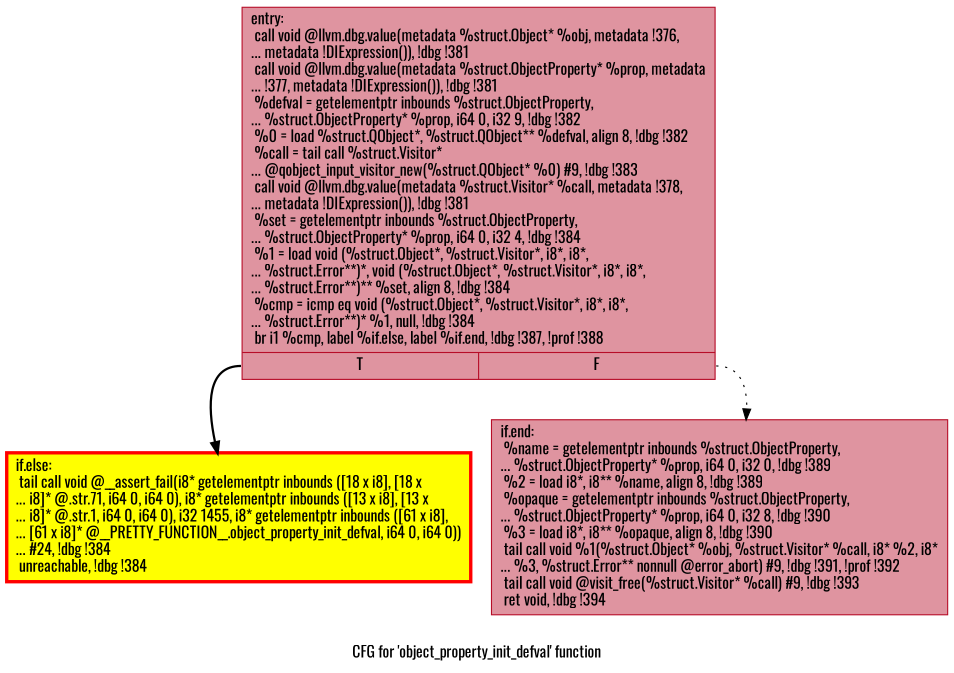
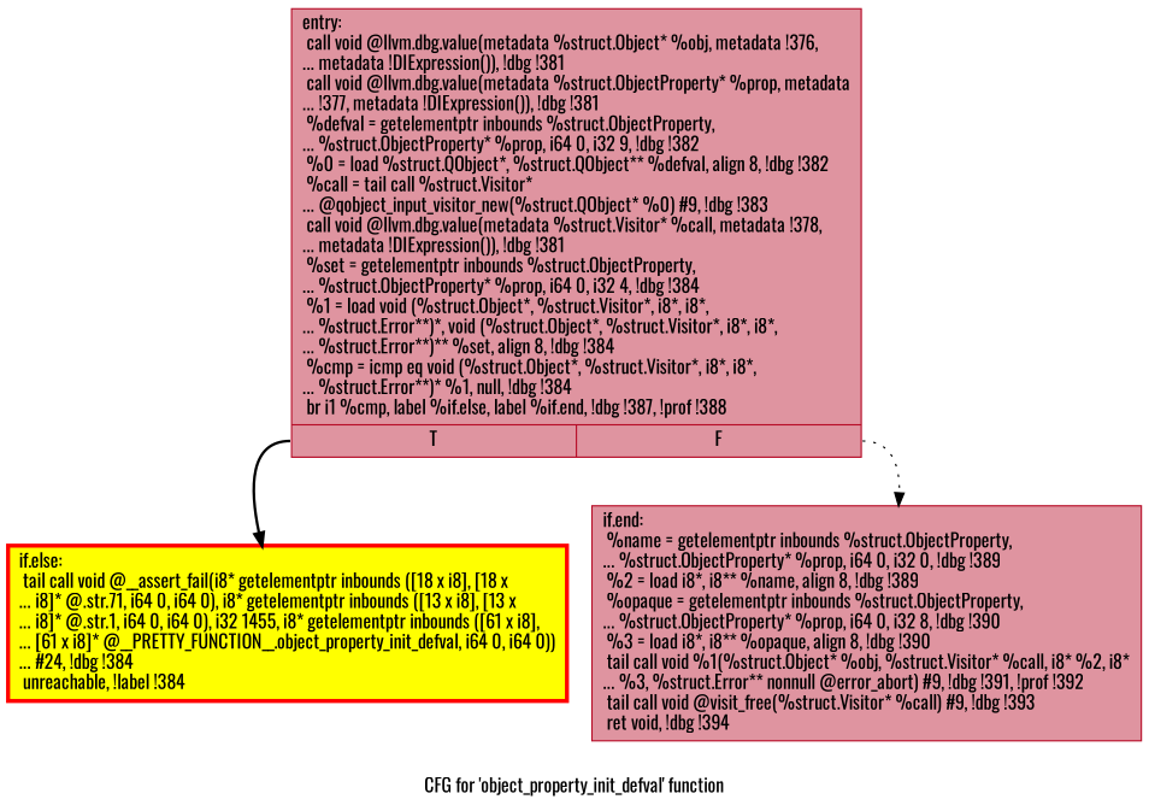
  digraph {
    label="CFG for 'object_property_init_defval' function"
    fontname=Oswald
    node [color="#b70d28ff" fillcolor="#b70d2870" shape=record style=filled fontname=Oswald]
    edge [fontname=Oswald]
    n1 [label="{entry:\l  call void @llvm.dbg.value(metadata %struct.Object* %obj, metadata !376,\l... metadata !DIExpression()), !dbg !381\l  call void @llvm.dbg.value(metadata %struct.ObjectProperty* %prop, metadata\l... !377, metadata !DIExpression()), !dbg !381\l  %defval = getelementptr inbounds %struct.ObjectProperty,\l... %struct.ObjectProperty* %prop, i64 0, i32 9, !dbg !382\l  %0 = load %struct.QObject*, %struct.QObject** %defval, align 8, !dbg !382\l  %call = tail call %struct.Visitor*\l... @qobject_input_visitor_new(%struct.QObject* %0) #9, !dbg !383\l  call void @llvm.dbg.value(metadata %struct.Visitor* %call, metadata !378,\l... metadata !DIExpression()), !dbg !381\l  %set = getelementptr inbounds %struct.ObjectProperty,\l... %struct.ObjectProperty* %prop, i64 0, i32 4, !dbg !384\l  %1 = load void (%struct.Object*, %struct.Visitor*, i8*, i8*,\l... %struct.Error**)*, void (%struct.Object*, %struct.Visitor*, i8*, i8*,\l... %struct.Error**)** %set, align 8, !dbg !384\l  %cmp = icmp eq void (%struct.Object*, %struct.Visitor*, i8*, i8*,\l... %struct.Error**)* %1, null, !dbg !384\l  br i1 %cmp, label %if.else, label %if.end, !dbg !387, !prof !388\l|{<s0>T|<s1>F}}"]
-   n2 [color=red fillcolor=yellow label="{if.else:                                          \l  tail call void @__assert_fail(i8* getelementptr inbounds ([18 x i8], [18 x\l... i8]* @.str.71, i64 0, i64 0), i8* getelementptr inbounds ([13 x i8], [13 x\l... i8]* @.str.1, i64 0, i64 0), i32 1455, i8* getelementptr inbounds ([61 x i8],\l... [61 x i8]* @__PRETTY_FUNCTION__.object_property_init_defval, i64 0, i64 0))\l... #24, !dbg !384\l  unreachable, !dbg !384\l}" penwidth=3.0]
+   n2 [color=red fillcolor=yellow label="{if.else:                                          \l  tail call void @__assert_fail(i8* getelementptr inbounds ([18 x i8], [18 x\l... i8]* @.str.71, i64 0, i64 0), i8* getelementptr inbounds ([13 x i8], [13 x\l... i8]* @.str.1, i64 0, i64 0), i32 1455, i8* getelementptr inbounds ([61 x i8],\l... [61 x i8]* @__PRETTY_FUNCTION__.object_property_init_defval, i64 0, i64 0))\l... #24, !dbg !384\l  unreachable, !label !384\l}" penwidth=3.0]
    n3 [label="{if.end:                                           \l  %name = getelementptr inbounds %struct.ObjectProperty,\l... %struct.ObjectProperty* %prop, i64 0, i32 0, !dbg !389\l  %2 = load i8*, i8** %name, align 8, !dbg !389\l  %opaque = getelementptr inbounds %struct.ObjectProperty,\l... %struct.ObjectProperty* %prop, i64 0, i32 8, !dbg !390\l  %3 = load i8*, i8** %opaque, align 8, !dbg !390\l  tail call void %1(%struct.Object* %obj, %struct.Visitor* %call, i8* %2, i8*\l... %3, %struct.Error** nonnull @error_abort) #9, !dbg !391, !prof !392\l  tail call void @visit_free(%struct.Visitor* %call) #9, !dbg !393\l  ret void, !dbg !394\l}"]
    n1 -> n2 [tailport=s0 style=bold]
    n1 -> n3 [tailport=s1 style=dotted]
  }
